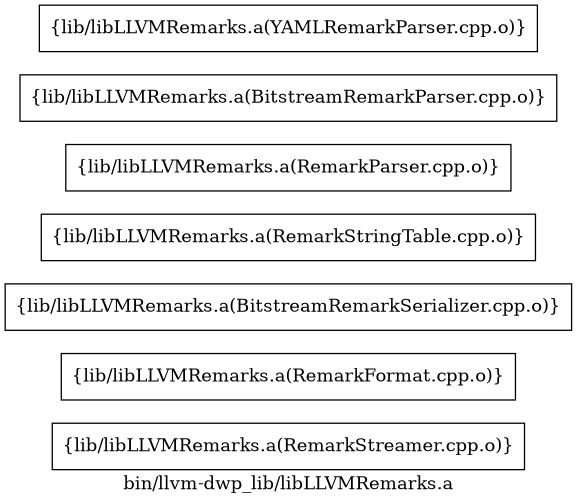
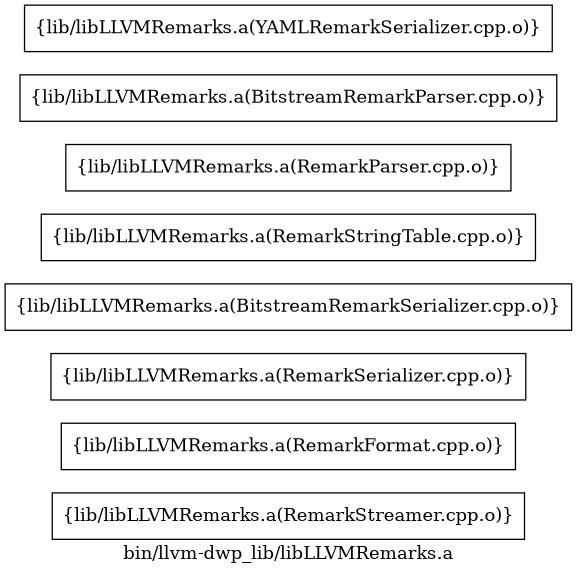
  digraph {
    label="bin/llvm-dwp_lib/libLLVMRemarks.a"
    rankdir=LR
    node [group=0 shape=box]
    n1 [label="{lib/libLLVMRemarks.a(RemarkStreamer.cpp.o)}"]
    n2 [label="{lib/libLLVMRemarks.a(RemarkFormat.cpp.o)}"]
+   n3 [label="{lib/libLLVMRemarks.a(RemarkSerializer.cpp.o)}"]
    n4 [label="{lib/libLLVMRemarks.a(BitstreamRemarkSerializer.cpp.o)}"]
    n5 [label="{lib/libLLVMRemarks.a(RemarkStringTable.cpp.o)}"]
    n6 [label="{lib/libLLVMRemarks.a(RemarkParser.cpp.o)}"]
    n7 [label="{lib/libLLVMRemarks.a(BitstreamRemarkParser.cpp.o)}"]
-   n8 [label="{lib/libLLVMRemarks.a(YAMLRemarkParser.cpp.o)}"]
+   n9 [label="{lib/libLLVMRemarks.a(YAMLRemarkSerializer.cpp.o)}"]
  }
